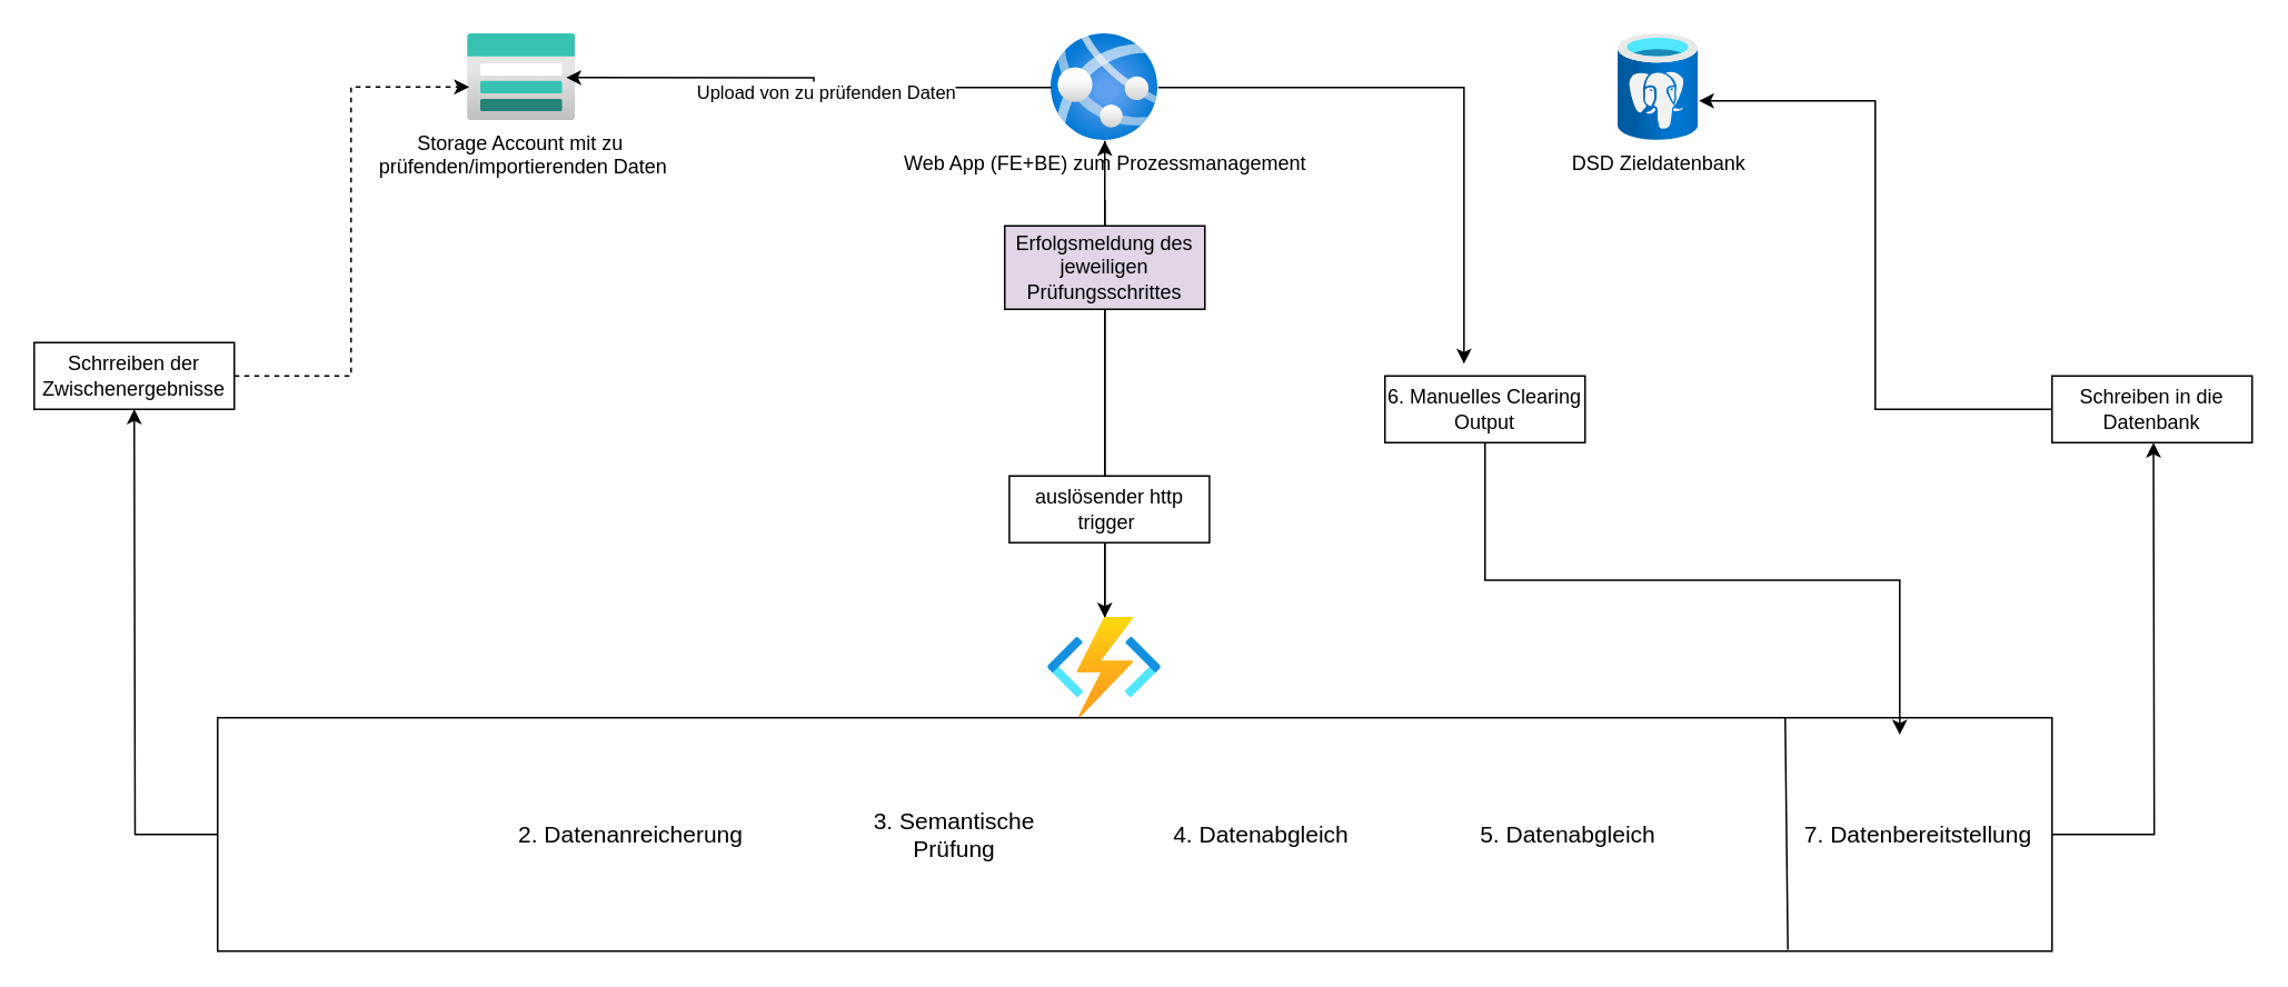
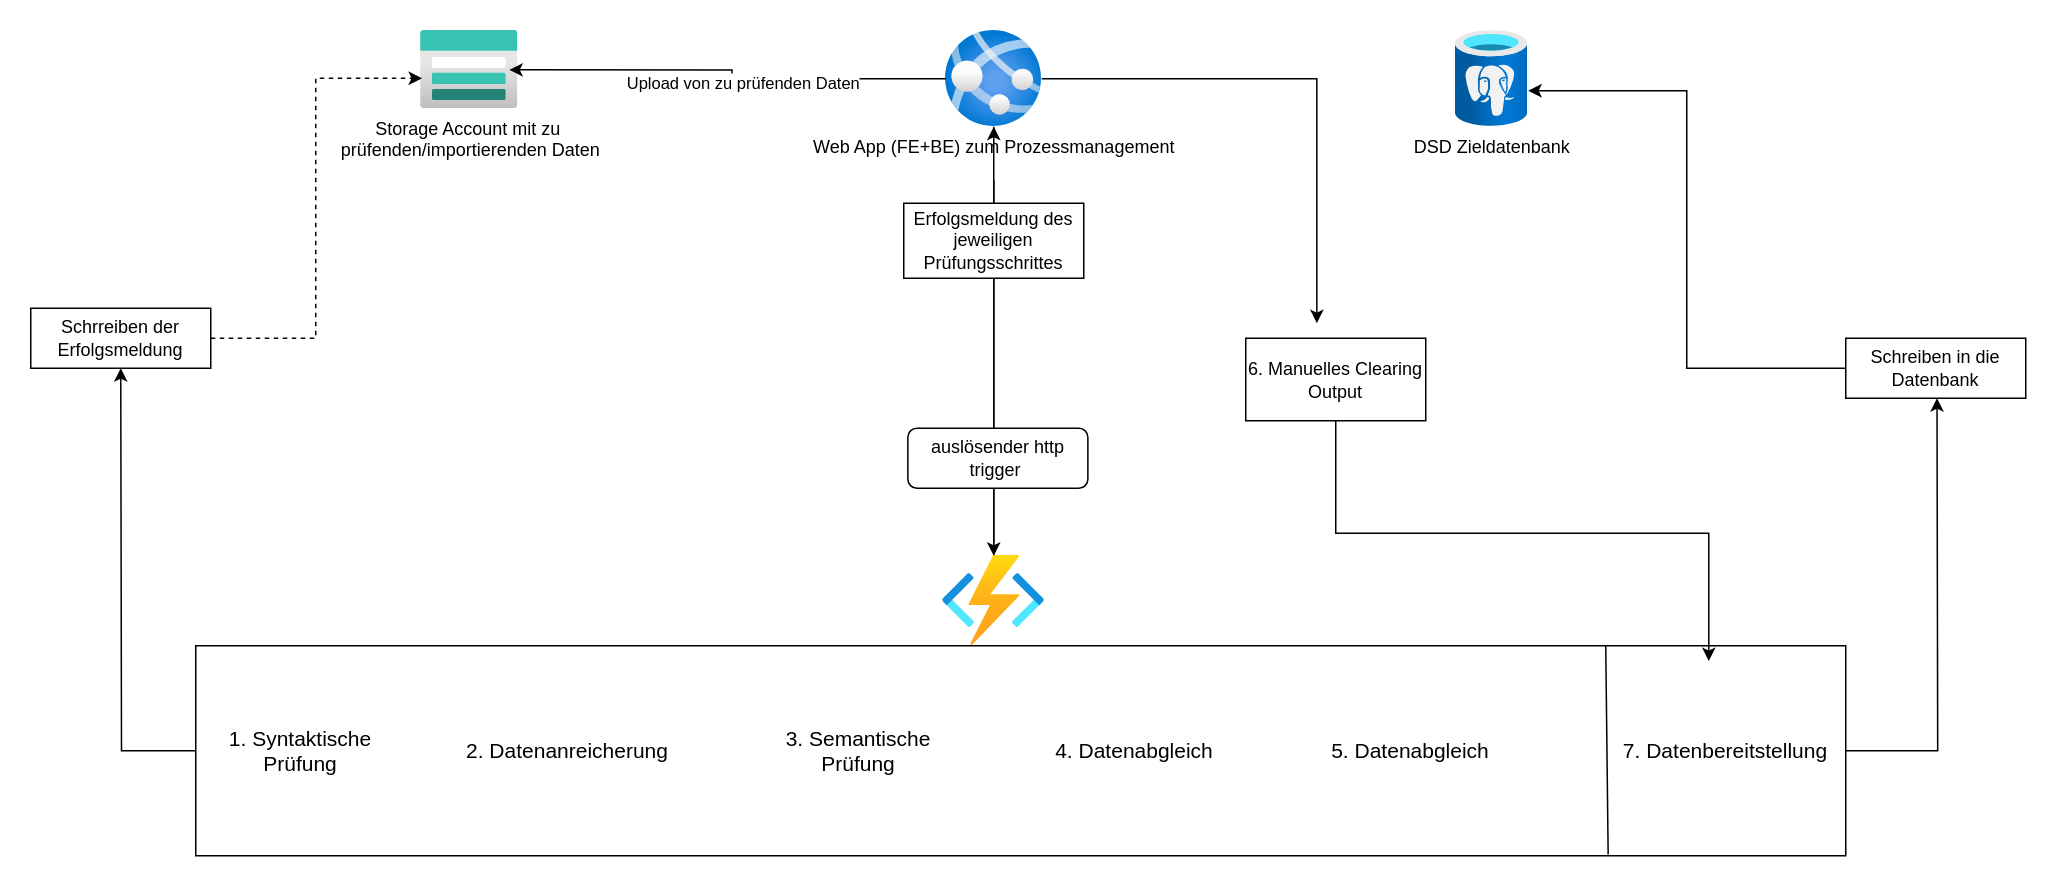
  <mxCell id="0" />
  <mxCell id="1" parent="0" />
  <mxCell id="2" style="edgeStyle=orthogonalEdgeStyle;rounded=0;orthogonalLoop=1;jettySize=auto;html=1;" edge="1" parent="1" source="3" target="14"><mxGeometry relative="1" as="geometry" /></mxCell>
  <mxCell id="3" value="Web App (FE+BE) zum Prozessmanagement&lt;div&gt;&lt;div&gt;&lt;br&gt;&lt;/div&gt;&lt;/div&gt;" style="image;aspect=fixed;html=1;points=[];align=center;fontSize=12;image=img/lib/azure2/app_services/App_Services.svg;" vertex="1" parent="1"><mxGeometry x="630" y="20" width="64" height="64" as="geometry" /></mxCell>
  <mxCell id="4" value="Storage Account mit zu&amp;nbsp;&lt;div&gt;prüfenden/importierenden Daten&lt;/div&gt;&lt;div&gt;&lt;br&gt;&lt;/div&gt;" style="image;aspect=fixed;html=1;points=[];align=center;fontSize=12;image=img/lib/azure2/storage/Storage_Accounts.svg;" vertex="1" parent="1"><mxGeometry x="280" y="20" width="65" height="52" as="geometry" /></mxCell>
  <mxCell id="5" value="DSD Zieldatenbank&lt;div&gt;&lt;br&gt;&lt;/div&gt;" style="image;aspect=fixed;html=1;points=[];align=center;fontSize=12;image=img/lib/azure2/databases/Azure_Database_PostgreSQL_Server.svg;" vertex="1" parent="1"><mxGeometry x="970" y="20" width="48" height="64" as="geometry" /></mxCell>
  <mxCell id="6" style="edgeStyle=orthogonalEdgeStyle;rounded=0;orthogonalLoop=1;jettySize=auto;html=1;entryX=0.908;entryY=0.501;entryDx=0;entryDy=0;entryPerimeter=0;" edge="1" parent="1" source="3" target="4"><mxGeometry relative="1" as="geometry" /></mxCell>
  <mxCell id="7" value="Upload von zu prüfenden Daten" style="edgeLabel;html=1;align=center;verticalAlign=middle;resizable=0;points=[];" vertex="1" connectable="0" parent="6"><mxGeometry x="-0.085" y="2" relative="1" as="geometry"><mxPoint as="offset" /></mxGeometry></mxCell>
  <mxCell id="8" style="edgeStyle=orthogonalEdgeStyle;rounded=0;orthogonalLoop=1;jettySize=auto;html=1;" edge="1" parent="1" source="10"><mxGeometry relative="1" as="geometry"><mxPoint x="1290.833" y="265" as="targetPoint" /></mxGeometry></mxCell>
  <mxCell id="9" style="edgeStyle=orthogonalEdgeStyle;rounded=0;orthogonalLoop=1;jettySize=auto;html=1;" edge="1" parent="1" source="10"><mxGeometry relative="1" as="geometry"><mxPoint x="80" y="245" as="targetPoint" /></mxGeometry></mxCell>
  <mxCell id="10" value="" style="verticalLabelPosition=bottom;verticalAlign=top;html=1;shape=mxgraph.basic.rect;fillColor2=none;strokeWidth=1;size=20;indent=5;" vertex="1" parent="1"><mxGeometry x="130" y="430" width="1100" height="140" as="geometry" /></mxCell>
  <mxCell id="11" value="&lt;span style=&quot;font-size: 14px;&quot;&gt;3. Semantische Prüfung&lt;/span&gt;" style="text;html=1;align=center;verticalAlign=middle;whiteSpace=wrap;rounded=0;" vertex="1" parent="1"><mxGeometry x="502" y="485" width="140" height="30" as="geometry" /></mxCell>
+ <mxCell id="12" value="&lt;font style=&quot;font-size: 14px;&quot;&gt;1. Syntaktische Prüfung&lt;/font&gt;" style="text;html=1;align=center;verticalAlign=middle;whiteSpace=wrap;rounded=0;border=2px solid black;" vertex="1" parent="1"><mxGeometry x="130" y="485" width="140" height="30" as="geometry" /></mxCell>
  <mxCell id="13" style="edgeStyle=orthogonalEdgeStyle;rounded=0;orthogonalLoop=1;jettySize=auto;html=1;" edge="1" parent="1" source="14" target="3"><mxGeometry relative="1" as="geometry" /></mxCell>
  <mxCell id="14" value="" style="image;aspect=fixed;html=1;points=[];align=center;fontSize=12;image=img/lib/azure2/compute/Function_Apps.svg;" vertex="1" parent="1"><mxGeometry x="628" y="370" width="68" height="60" as="geometry" /></mxCell>
- <mxCell id="15" value="auslösender http trigger&amp;nbsp;" style="rounded=0;whiteSpace=wrap;html=1;" vertex="1" parent="1"><mxGeometry x="604.75" y="285" width="120" height="40" as="geometry" /></mxCell>
- <mxCell id="16" value="Erfolgsmeldung des jeweiligen Prüfungsschrittes" style="rounded=0;whiteSpace=wrap;html=1;fillColor=#e1d5e7;" vertex="1" parent="1"><mxGeometry x="602" y="135" width="120" height="50" as="geometry" /></mxCell>
+ <mxCell id="15" value="auslösender http trigger&amp;nbsp;" style="whiteSpace=wrap;html=1;rounded=1;" vertex="1" parent="1"><mxGeometry x="604.75" y="285" width="120" height="40" as="geometry" /></mxCell>
+ <mxCell id="16" value="Erfolgsmeldung des jeweiligen Prüfungsschrittes" style="rounded=0;whiteSpace=wrap;html=1;" vertex="1" parent="1"><mxGeometry x="602" y="135" width="120" height="50" as="geometry" /></mxCell>
  <mxCell id="17" value="&lt;font style=&quot;font-size: 14px;&quot;&gt;2. Datenanreicherung&lt;/font&gt;" style="text;html=1;align=center;verticalAlign=middle;whiteSpace=wrap;rounded=0;" vertex="1" parent="1"><mxGeometry x="308" y="485" width="140" height="30" as="geometry" /></mxCell>
  <mxCell id="18" value="&lt;span style=&quot;font-size: 14px;&quot;&gt;4. Datenabgleich&lt;/span&gt;" style="text;html=1;align=center;verticalAlign=middle;whiteSpace=wrap;rounded=0;" vertex="1" parent="1"><mxGeometry x="686" y="485" width="140" height="30" as="geometry" /></mxCell>
  <mxCell id="19" value="&lt;span style=&quot;font-size: 14px;&quot;&gt;7&lt;/span&gt;&lt;span style=&quot;font-size: 14px; background-color: initial;&quot;&gt;. Datenbereitstellung&lt;/span&gt;" style="text;html=1;align=center;verticalAlign=middle;whiteSpace=wrap;rounded=0;" vertex="1" parent="1"><mxGeometry x="1080" y="485" width="140" height="30" as="geometry" /></mxCell>
  <mxCell id="20" value="" style="endArrow=none;html=1;rounded=0;" edge="1" parent="1" source="10"><mxGeometry width="50" height="50" relative="1" as="geometry"><mxPoint x="990" y="480" as="sourcePoint" /><mxPoint x="1040" y="430" as="targetPoint" /></mxGeometry></mxCell>
  <mxCell id="21" value="" style="endArrow=none;html=1;rounded=0;exitX=0.856;exitY=0.994;exitDx=0;exitDy=0;exitPerimeter=0;" edge="1" parent="1" source="10"><mxGeometry width="50" height="50" relative="1" as="geometry"><mxPoint x="1020" y="480" as="sourcePoint" /><mxPoint x="1070" y="430" as="targetPoint" /></mxGeometry></mxCell>
  <mxCell id="22" value="&lt;span style=&quot;font-size: 14px;&quot;&gt;5. Datenabgleich&lt;/span&gt;" style="text;html=1;align=center;verticalAlign=middle;whiteSpace=wrap;rounded=0;" vertex="1" parent="1"><mxGeometry x="870" y="485" width="140" height="30" as="geometry" /></mxCell>
  <mxCell id="23" value="Schreiben in die Datenbank" style="rounded=0;whiteSpace=wrap;html=1;" vertex="1" parent="1"><mxGeometry x="1230" y="225" width="120" height="40" as="geometry" /></mxCell>
  <mxCell id="24" style="edgeStyle=orthogonalEdgeStyle;rounded=0;orthogonalLoop=1;jettySize=auto;html=1;entryX=1.007;entryY=0.625;entryDx=0;entryDy=0;entryPerimeter=0;" edge="1" parent="1" source="23" target="5"><mxGeometry relative="1" as="geometry" /></mxCell>
- <mxCell id="25" value="Schrreiben der Zwischenergebnisse" style="rounded=0;whiteSpace=wrap;html=1;" vertex="1" parent="1"><mxGeometry x="20" y="205" width="120" height="40" as="geometry" /></mxCell>
+ <mxCell id="25" value="Schrreiben der Erfolgsmeldung" style="rounded=0;whiteSpace=wrap;html=1;" vertex="1" parent="1"><mxGeometry x="20" y="205" width="120" height="40" as="geometry" /></mxCell>
  <mxCell id="26" style="edgeStyle=orthogonalEdgeStyle;rounded=0;orthogonalLoop=1;jettySize=auto;html=1;entryX=0.013;entryY=0.609;entryDx=0;entryDy=0;entryPerimeter=0;dashed=1;" edge="1" parent="1" source="25" target="4"><mxGeometry relative="1" as="geometry" /></mxCell>
- <mxCell id="27" value="6. Manuelles Clearing Output" style="rounded=0;whiteSpace=wrap;html=1;" vertex="1" parent="1"><mxGeometry x="830" y="225" width="120" height="40" as="geometry" /></mxCell>
+ <mxCell id="27" value="6. Manuelles Clearing Output" style="rounded=0;whiteSpace=wrap;html=1;" vertex="1" parent="1"><mxGeometry x="830" y="225" width="120" height="55" as="geometry" /></mxCell>
  <mxCell id="28" style="edgeStyle=orthogonalEdgeStyle;rounded=0;orthogonalLoop=1;jettySize=auto;html=1;entryX=0.395;entryY=-0.183;entryDx=0;entryDy=0;entryPerimeter=0;" edge="1" parent="1" source="3" target="27"><mxGeometry relative="1" as="geometry" /></mxCell>
  <mxCell id="29" style="edgeStyle=orthogonalEdgeStyle;rounded=0;orthogonalLoop=1;jettySize=auto;html=1;entryX=0.917;entryY=0.073;entryDx=0;entryDy=0;entryPerimeter=0;" edge="1" parent="1" source="27" target="10"><mxGeometry relative="1" as="geometry" /></mxCell>
